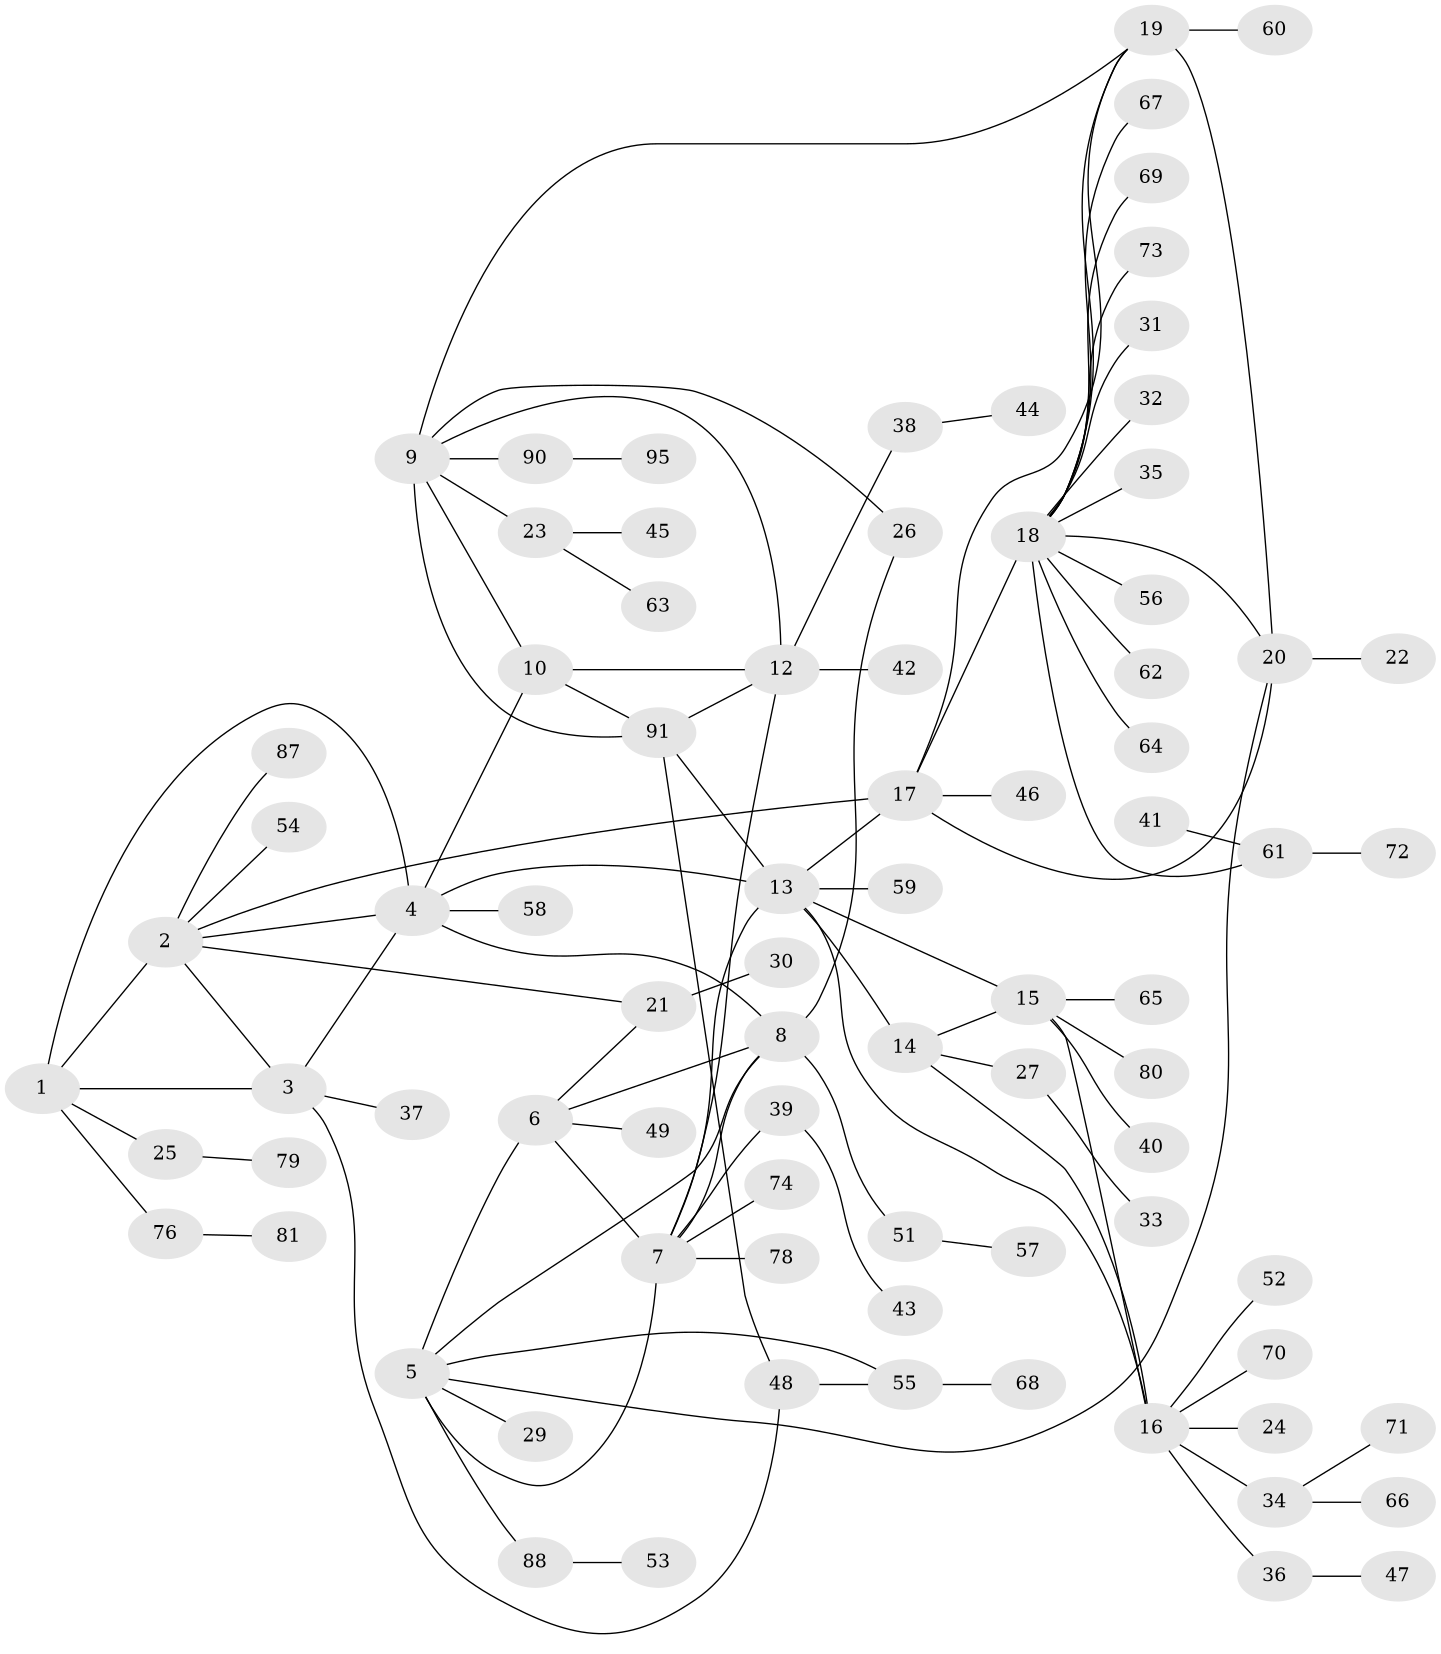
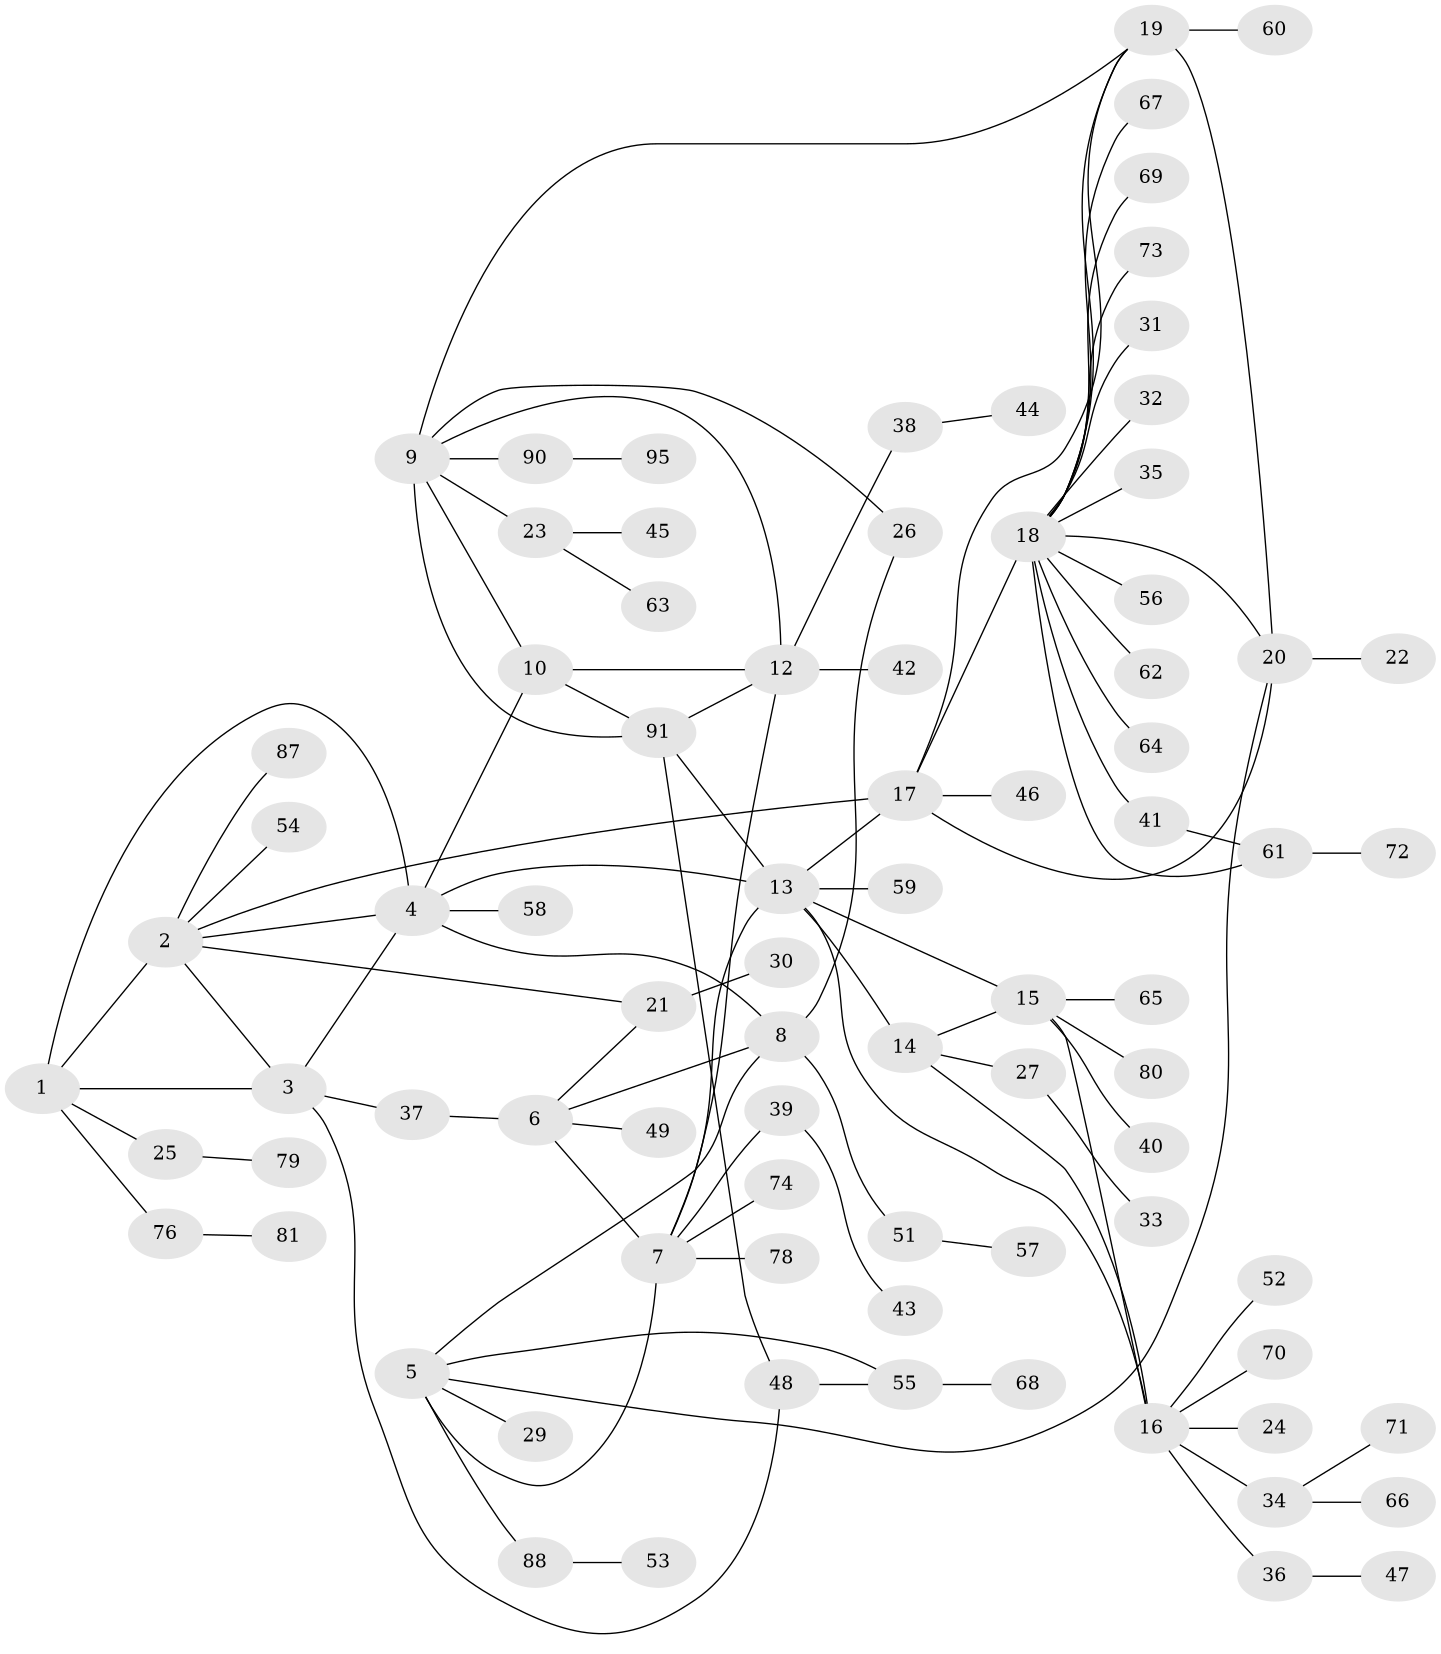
  graph {
    rankdir=LR
    node [color=gray90 style=filled]
    1
    2
    3
    4
    25
    76
    17
    21
    54
    n10 [label=87]
    37
    48
    8
    10
    13
    58
    79
    81
    20
    19
    18
    46
    30
    55
    26
    51
    12
    n28 [label=91]
    14
    15
    16
    59
    5
    6
    7
    n36 [label=88]
    29
    49
    39
    74
    78
    22
    53
    68
    38
    42
    43
    57
    9
    23
    n51 [label=90]
    60
    45
    63
    n55 [label=95]
    44
    27
    40
    65
    80
    24
    34
    36
    52
    70
    33
    66
    71
    47
    31
    32
    35
    41
    56
    62
    64
    67
    69
    73
    61
    72
    1 -- 2
    1 -- 3
    1 -- 4
    1 -- 25
    1 -- 76
    2 -- 3
    2 -- 4
    2 -- 17
    2 -- 21
    2 -- 54
    2 -- n10
    3 -- 4
    3 -- 37
    3 -- 48
    4 -- 8
    4 -- 10
    4 -- 13
    4 -- 58
    25 -- 79
    76 -- 81
    17 -- 20
    17 -- 19
    17 -- 18
    17 -- 46
    21 -- 30
    48 -- 55
    8 -- 26
    8 -- 51
    10 -- 12
    10 -- n28
    13 -- 17
    13 -- 14
    13 -- 15
    13 -- 16
    13 -- 59
    20 -- 22
    19 -- 20
    19 -- 60
    18 -- 20
    18 -- 19
    18 -- 31
    18 -- 32
    18 -- 35
+   18 -- 41
    18 -- 56
    18 -- 62
    18 -- 64
    18 -- 67
    18 -- 69
    18 -- 73
    18 -- 61
    55 -- 68
    51 -- 57
    12 -- 38
    12 -- 42
    n28 -- 48
    n28 -- 13
    n28 -- 12
    14 -- 15
    14 -- 16
    14 -- 27
    15 -- 16
    15 -- 40
    15 -- 65
    15 -- 80
    16 -- 24
    16 -- 34
    16 -- 36
    16 -- 52
    16 -- 70
    5 -- 8
    5 -- 20
    5 -- 55
-   5 -- 6
+   37 -- 6
    5 -- 7
    5 -- n36
    5 -- 29
    6 -- 21
    6 -- 8
    6 -- 7
    6 -- 49
-   7 -- 8
    7 -- 13
    7 -- 12
    7 -- 39
    7 -- 74
    7 -- 78
    n36 -- 53
    39 -- 43
    38 -- 44
    9 -- 10
    9 -- 19
    9 -- 26
    9 -- 12
    9 -- n28
    9 -- 23
    9 -- n51
    23 -- 45
    23 -- 63
    n51 -- n55
    27 -- 33
    34 -- 66
    34 -- 71
    36 -- 47
    41 -- 61
    61 -- 72
  }
